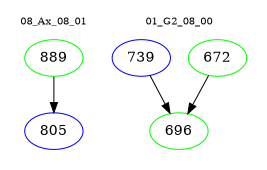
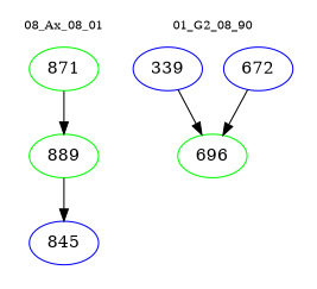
  digraph {
    node [color=green]
    edge [color=black]
+   n1 [label=871]
    n2 [label=889]
-   n3 [color=blue label=805]
-   n4 [label=672]
+   n3 [color=blue label=845]
+   n4 [color=blue label=672]
    n5 [label=696]
-   n6 [color=blue label=739]
+   n6 [color=blue label=339]
    subgraph cluster_1 {
      color=white
      fontsize=10
      label="08_Ax_08_01"
+     n1
      n2
      n3
    }
    subgraph cluster_2 {
      color=white
      fontsize=10
-     label="01_G2_08_00"
+     label="01_G2_08_90"
      n4
      n5
      n6
    }
+   n1 -> n2
    n2 -> n3
    n4 -> n5
    n6 -> n5
  }
